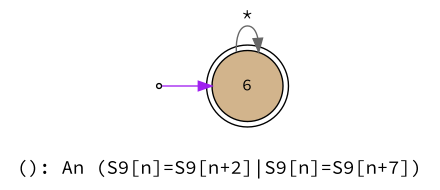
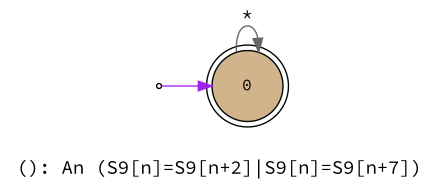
  digraph {
    label="(): An (S9[n]=S9[n+2]|S9[n]=S9[n+7])"
    rankdir=LR
    fontname="Source Code Pro"
    node [fontsize=12 style=filled fontname="Source Code Pro"]
    edge [fontname="Source Code Pro"]
-   n1 [label=6 shape=doublecircle fillcolor=tan]
+   n1 [label=0 shape=doublecircle fillcolor=tan]
    n2 [label=0 shape=point fillcolor=white]
    n1 -> n1 [label="*" color=gray40]
    n2 -> n1 [color=purple]
  }
